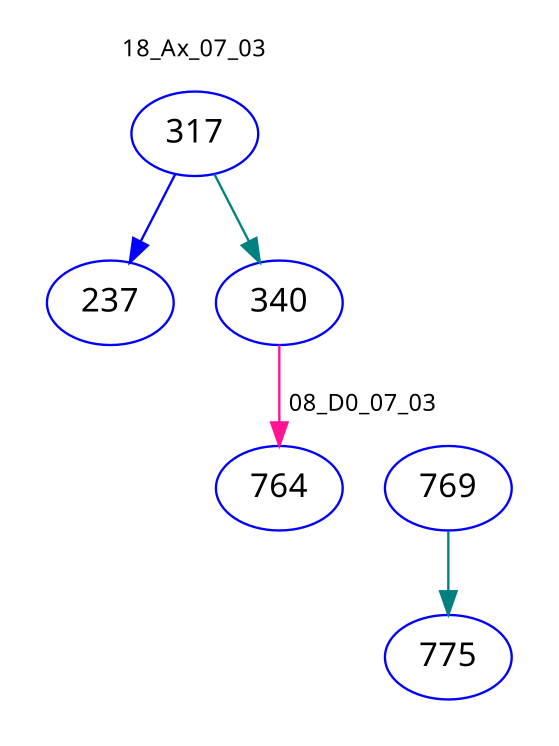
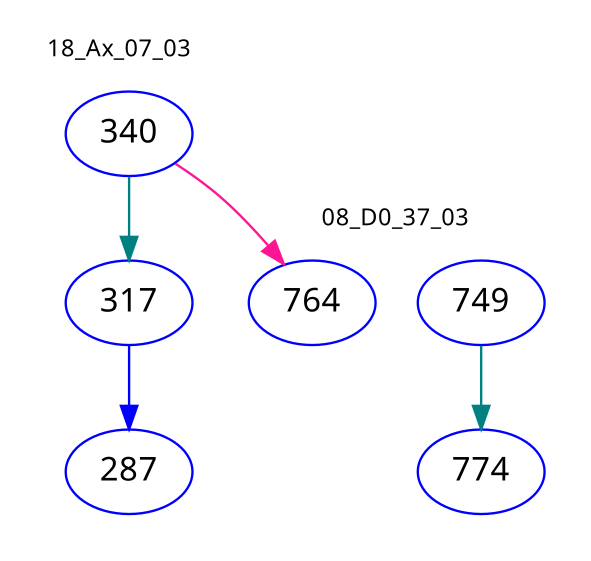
  digraph {
    fontname="Noto Sans"
    node [color=blue fontname="Noto Sans"]
    edge [color=teal fontname="Noto Sans"]
    n1 [label=317]
-   n2 [label=237]
+   n2 [label=287]
    n3 [label=340]
-   n4 [label=769]
+   n4 [label=749]
    n5 [label=764]
-   n6 [label=775]
+   n6 [label=774]
    subgraph cluster_1 {
      color=white
      fontsize=10
      label="18_Ax_07_03"
      n1
      n2
      n3
    }
    subgraph cluster_2 {
      color=white
      fontsize=10
-     label="08_D0_07_03"
+     label="08_D0_37_03"
      n4
      n5
      n6
    }
    n1 -> n2 [color=blue]
-   n1 -> n3
+   n3 -> n1
    n3 -> n5 [color=deeppink]
    n4 -> n6
  }
